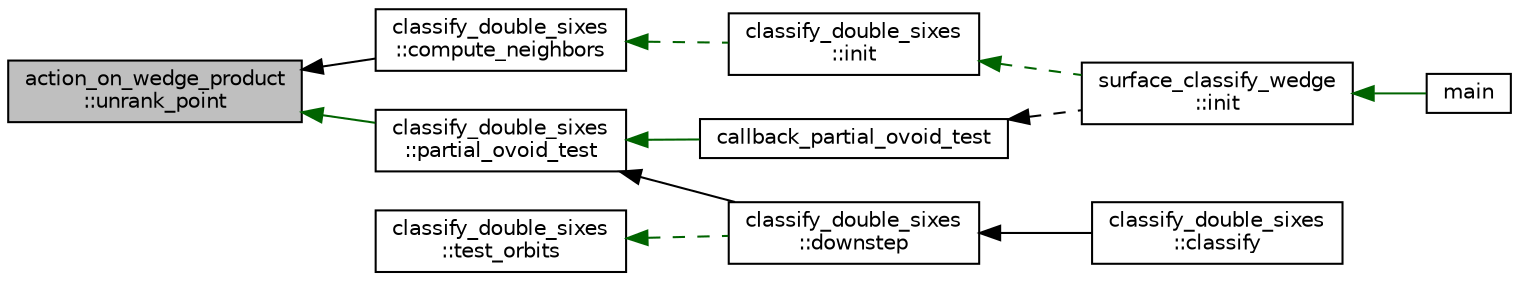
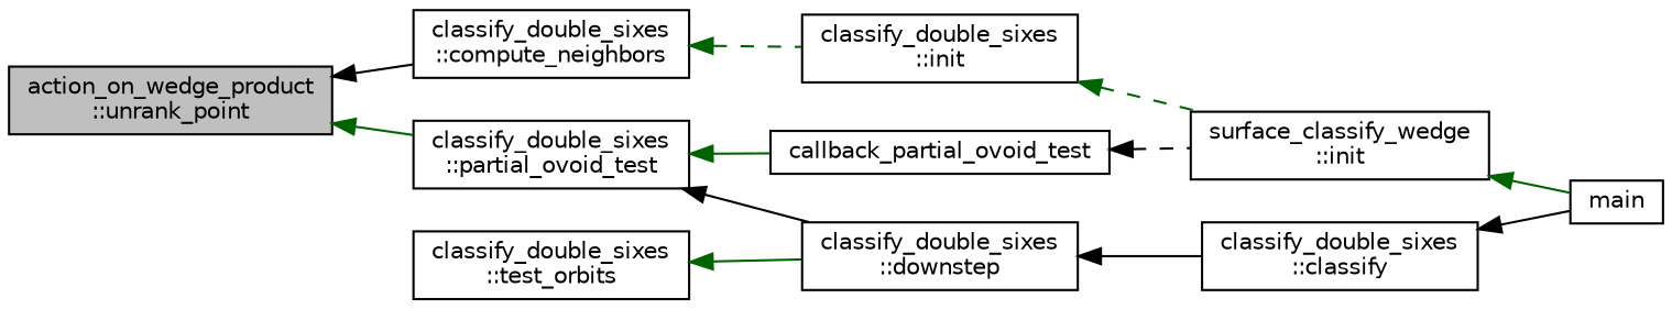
  digraph {
    rankdir=LR
    node [color=black fillcolor=white fontname=Helvetica fontsize=10 shape=record style=filled]
    edge [color=darkgreen dir=back fontname=Helvetica fontsize=10 labelfontname=Helvetica labelfontsize=10 style=solid]
    n1 [fillcolor=grey75 fontcolor=black height=0.2 label="action_on_wedge_product\l::unrank_point" width=0.4]
    n2 [height=0.2 label="classify_double_sixes\l::compute_neighbors" width=0.4]
    n3 [height=0.2 label="classify_double_sixes\l::partial_ovoid_test" width=0.4]
    n4 [height=0.2 label="classify_double_sixes\l::init" width=0.4]
    n5 [height=0.2 label=callback_partial_ovoid_test width=0.4]
    n6 [height=0.2 label="classify_double_sixes\l::downstep" width=0.4]
    n7 [height=0.2 label="surface_classify_wedge\l::init" width=0.4]
    n8 [height=0.2 label=main width=0.4]
    n9 [height=0.2 label="classify_double_sixes\l::test_orbits" width=0.4]
    n10 [height=0.2 label="classify_double_sixes\l::classify" width=0.4]
    n1 -> n2 [color=black]
    n1 -> n3
    n2 -> n4 [style=dashed]
    n3 -> n5
    n3 -> n6 [color=black]
    n4 -> n7 [style=dashed]
    n5 -> n7 [color=black style=dashed]
    n6 -> n10 [color=black]
    n7 -> n8
-   n9 -> n6 [style=dashed]
+   n9 -> n6
+   n10 -> n8 [color=black]
  }
